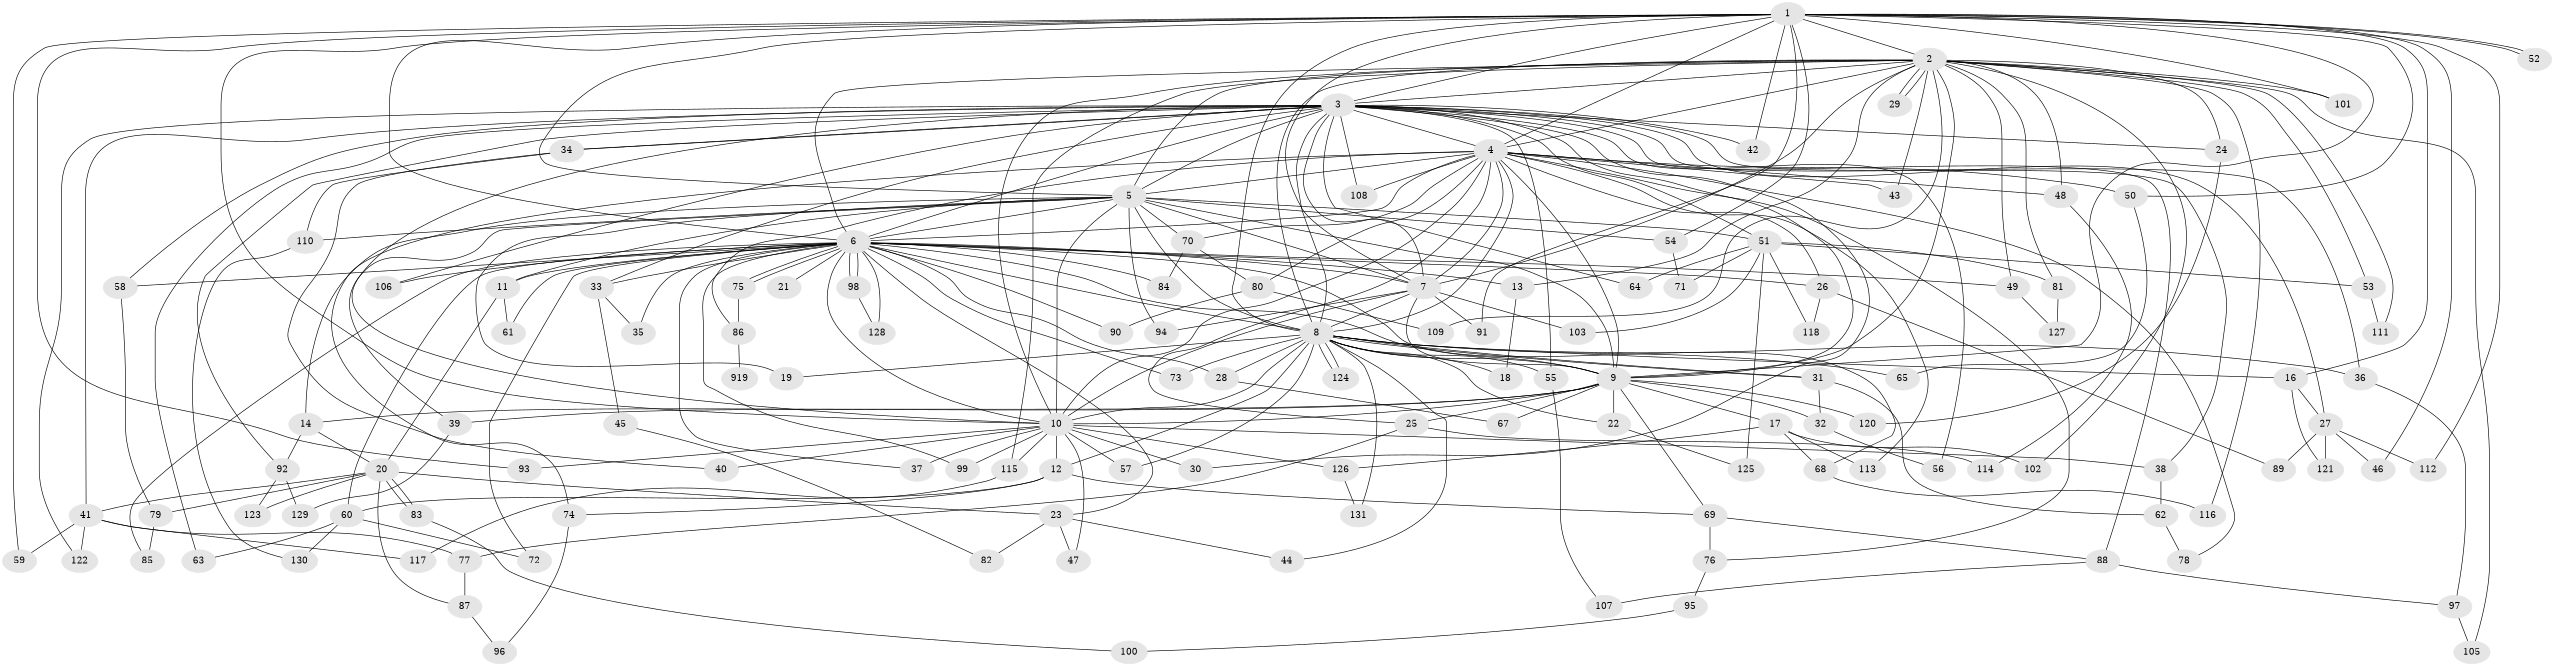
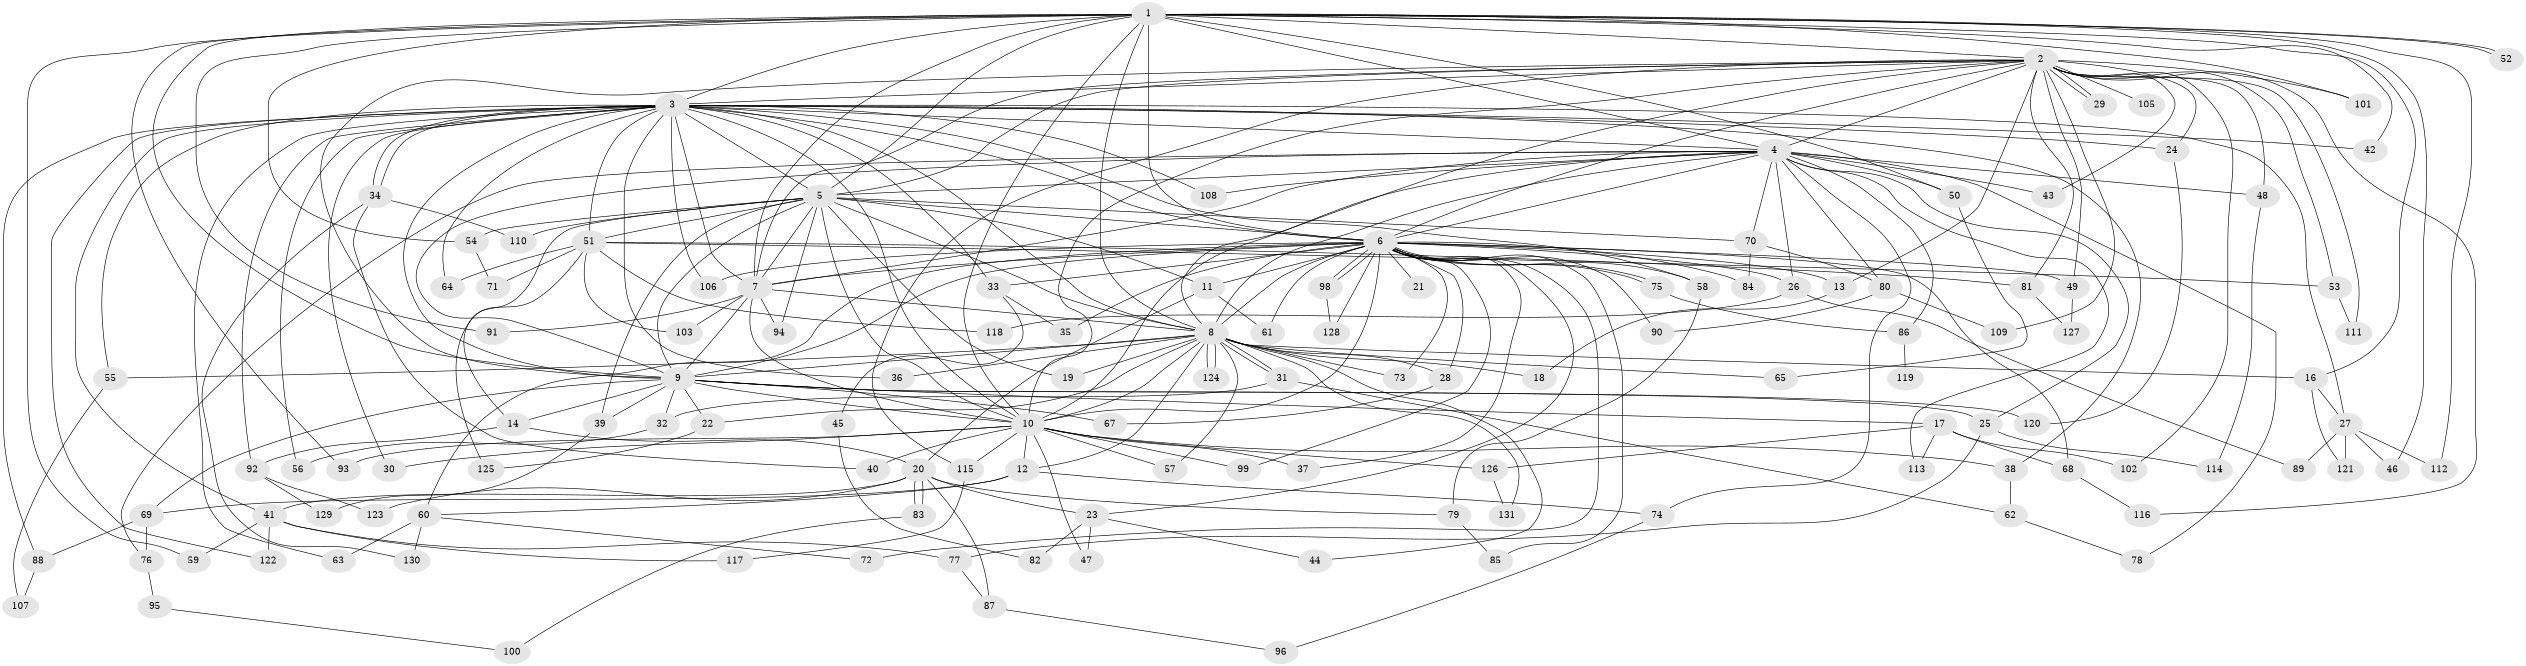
  graph {
    node [color=gray90 style=filled]
    1
    2
    3
    4
    5
    6
    7
    8
    9
    10
    16
    42
    46
    50
    52
    54
    59
    91
    93
    101
    112
    13
    24
    29
    43
    48
    49
    53
    81
    102
    105
    109
    111
    115
    116
    27
    30
    33
    34
    36
    38
    41
    51
    55
    56
    58
    63
    64
    88
    92
    106
    108
    122
    25
    26
    70
    74
    76
    78
    80
    86
    113
    11
    14
    19
    39
    94
    110
    21
    23
    28
    35
    37
    60
    61
    68
    72
    73
    75
    84
    85
    90
    98
    99
    128
    103
    12
    18
    22
    31
    44
    57
    65
    124
    131
    17
    32
    67
    69
    120
    40
    47
    126
    121
    71
    114
    127
    117
    89
    45
    130
-   97
    62
    77
    82
    125
    118
    107
    79
    123
    129
    96
    95
-   119 [label=919]
+   119
    20
    83
    87
    100
    1 -- 2
    1 -- 3
    1 -- 4
    1 -- 5
    1 -- 6
    1 -- 7
    1 -- 8
    1 -- 9
    1 -- 10
    1 -- 16
    1 -- 42
    1 -- 46
    1 -- 50
    1 -- 52
    1 -- 52
    1 -- 54
    1 -- 59
    1 -- 91
    1 -- 93
    1 -- 101
    1 -- 112
    2 -- 3
    2 -- 4
    2 -- 5
    2 -- 6
    2 -- 7
    2 -- 8
    2 -- 9
    2 -- 10
    2 -- 101
    2 -- 13
    2 -- 24
    2 -- 29
    2 -- 29
    2 -- 43
    2 -- 48
    2 -- 49
    2 -- 53
    2 -- 81
    2 -- 102
    2 -- 105
    2 -- 109
    2 -- 111
    2 -- 115
    2 -- 116
    3 -- 4
    3 -- 5
    3 -- 6
    3 -- 7
    3 -- 8
    3 -- 9
    3 -- 10
    3 -- 42
    3 -- 24
    3 -- 27
    3 -- 30
    3 -- 33
    3 -- 34
    3 -- 34
    3 -- 36
    3 -- 38
    3 -- 41
    3 -- 51
    3 -- 55
    3 -- 56
    3 -- 58
    3 -- 63
    3 -- 64
    3 -- 88
    3 -- 92
    3 -- 106
    3 -- 108
    3 -- 122
    4 -- 5
    4 -- 6
    4 -- 7
    4 -- 8
    4 -- 9
    4 -- 10
    4 -- 50
    4 -- 43
    4 -- 48
    4 -- 108
    4 -- 25
    4 -- 26
    4 -- 70
    4 -- 74
    4 -- 76
    4 -- 78
    4 -- 80
    4 -- 86
    4 -- 113
    5 -- 6
    5 -- 7
    5 -- 8
    5 -- 9
    5 -- 10
    5 -- 54
    5 -- 51
    5 -- 70
    5 -- 11
    5 -- 14
    5 -- 19
    5 -- 39
    5 -- 94
    5 -- 110
    6 -- 7
    6 -- 8
    6 -- 9
    6 -- 10
    6 -- 13
    6 -- 49
    6 -- 33
    6 -- 58
    6 -- 106
    6 -- 26
    6 -- 11
    6 -- 21
    6 -- 23
    6 -- 28
    6 -- 35
    6 -- 37
    6 -- 60
    6 -- 61
    6 -- 68
    6 -- 72
    6 -- 73
    6 -- 75
    6 -- 75
    6 -- 84
    6 -- 85
    6 -- 90
    6 -- 98
    6 -- 98
    6 -- 99
    6 -- 128
    7 -- 8
    7 -- 9
    7 -- 10
    7 -- 91
    7 -- 94
    7 -- 103
    8 -- 9
    8 -- 10
    8 -- 16
    8 -- 36
    8 -- 55
    8 -- 19
    8 -- 28
    8 -- 73
    8 -- 12
    8 -- 18
    8 -- 22
    8 -- 31
    8 -- 31
    8 -- 44
    8 -- 57
    8 -- 65
    8 -- 124
    8 -- 124
    8 -- 131
    9 -- 10
    9 -- 25
    9 -- 14
    9 -- 39
    9 -- 22
    9 -- 17
    9 -- 32
    9 -- 67
    9 -- 69
    9 -- 120
    10 -- 93
    10 -- 115
    10 -- 30
    10 -- 38
    10 -- 37
    10 -- 99
    10 -- 12
    10 -- 57
    10 -- 40
    10 -- 47
    10 -- 126
    16 -- 27
    16 -- 121
    50 -- 65
    54 -- 71
    13 -- 18
    24 -- 120
    48 -- 114
    49 -- 127
    53 -- 111
    81 -- 127
    115 -- 117
    27 -- 46
    27 -- 112
    27 -- 121
    27 -- 89
    33 -- 35
    33 -- 45
    34 -- 110
    34 -- 40
-   110 -- 130
-   36 -- 97
+   34 -- 130
    38 -- 62
    41 -- 59
    41 -- 122
    41 -- 117
    41 -- 77
    51 -- 53
    51 -- 81
    51 -- 64
    51 -- 103
    51 -- 71
    51 -- 125
    51 -- 118
    55 -- 107
    58 -- 79
-   88 -- 97
    88 -- 107
    92 -- 123
    92 -- 129
    25 -- 114
    25 -- 77
    26 -- 89
    26 -- 118
    70 -- 80
    70 -- 84
    74 -- 96
    76 -- 95
    80 -- 109
    80 -- 90
    86 -- 119
    11 -- 61
    11 -- 20
    14 -- 92
    14 -- 20
    39 -- 129
    23 -- 44
    23 -- 47
    23 -- 82
    28 -- 67
    60 -- 63
    60 -- 72
    60 -- 130
    68 -- 116
    75 -- 86
    98 -- 128
    12 -- 74
    12 -- 60
    12 -- 69
    22 -- 125
    31 -- 32
    31 -- 62
    17 -- 102
    17 -- 113
    17 -- 68
    17 -- 126
    32 -- 56
    69 -- 88
    69 -- 76
    126 -- 131
    45 -- 82
-   97 -- 105
    62 -- 78
    77 -- 87
    79 -- 85
    95 -- 100
    20 -- 41
    20 -- 23
    20 -- 79
    20 -- 123
    20 -- 83
    20 -- 83
    20 -- 87
    83 -- 100
    87 -- 96
  }
